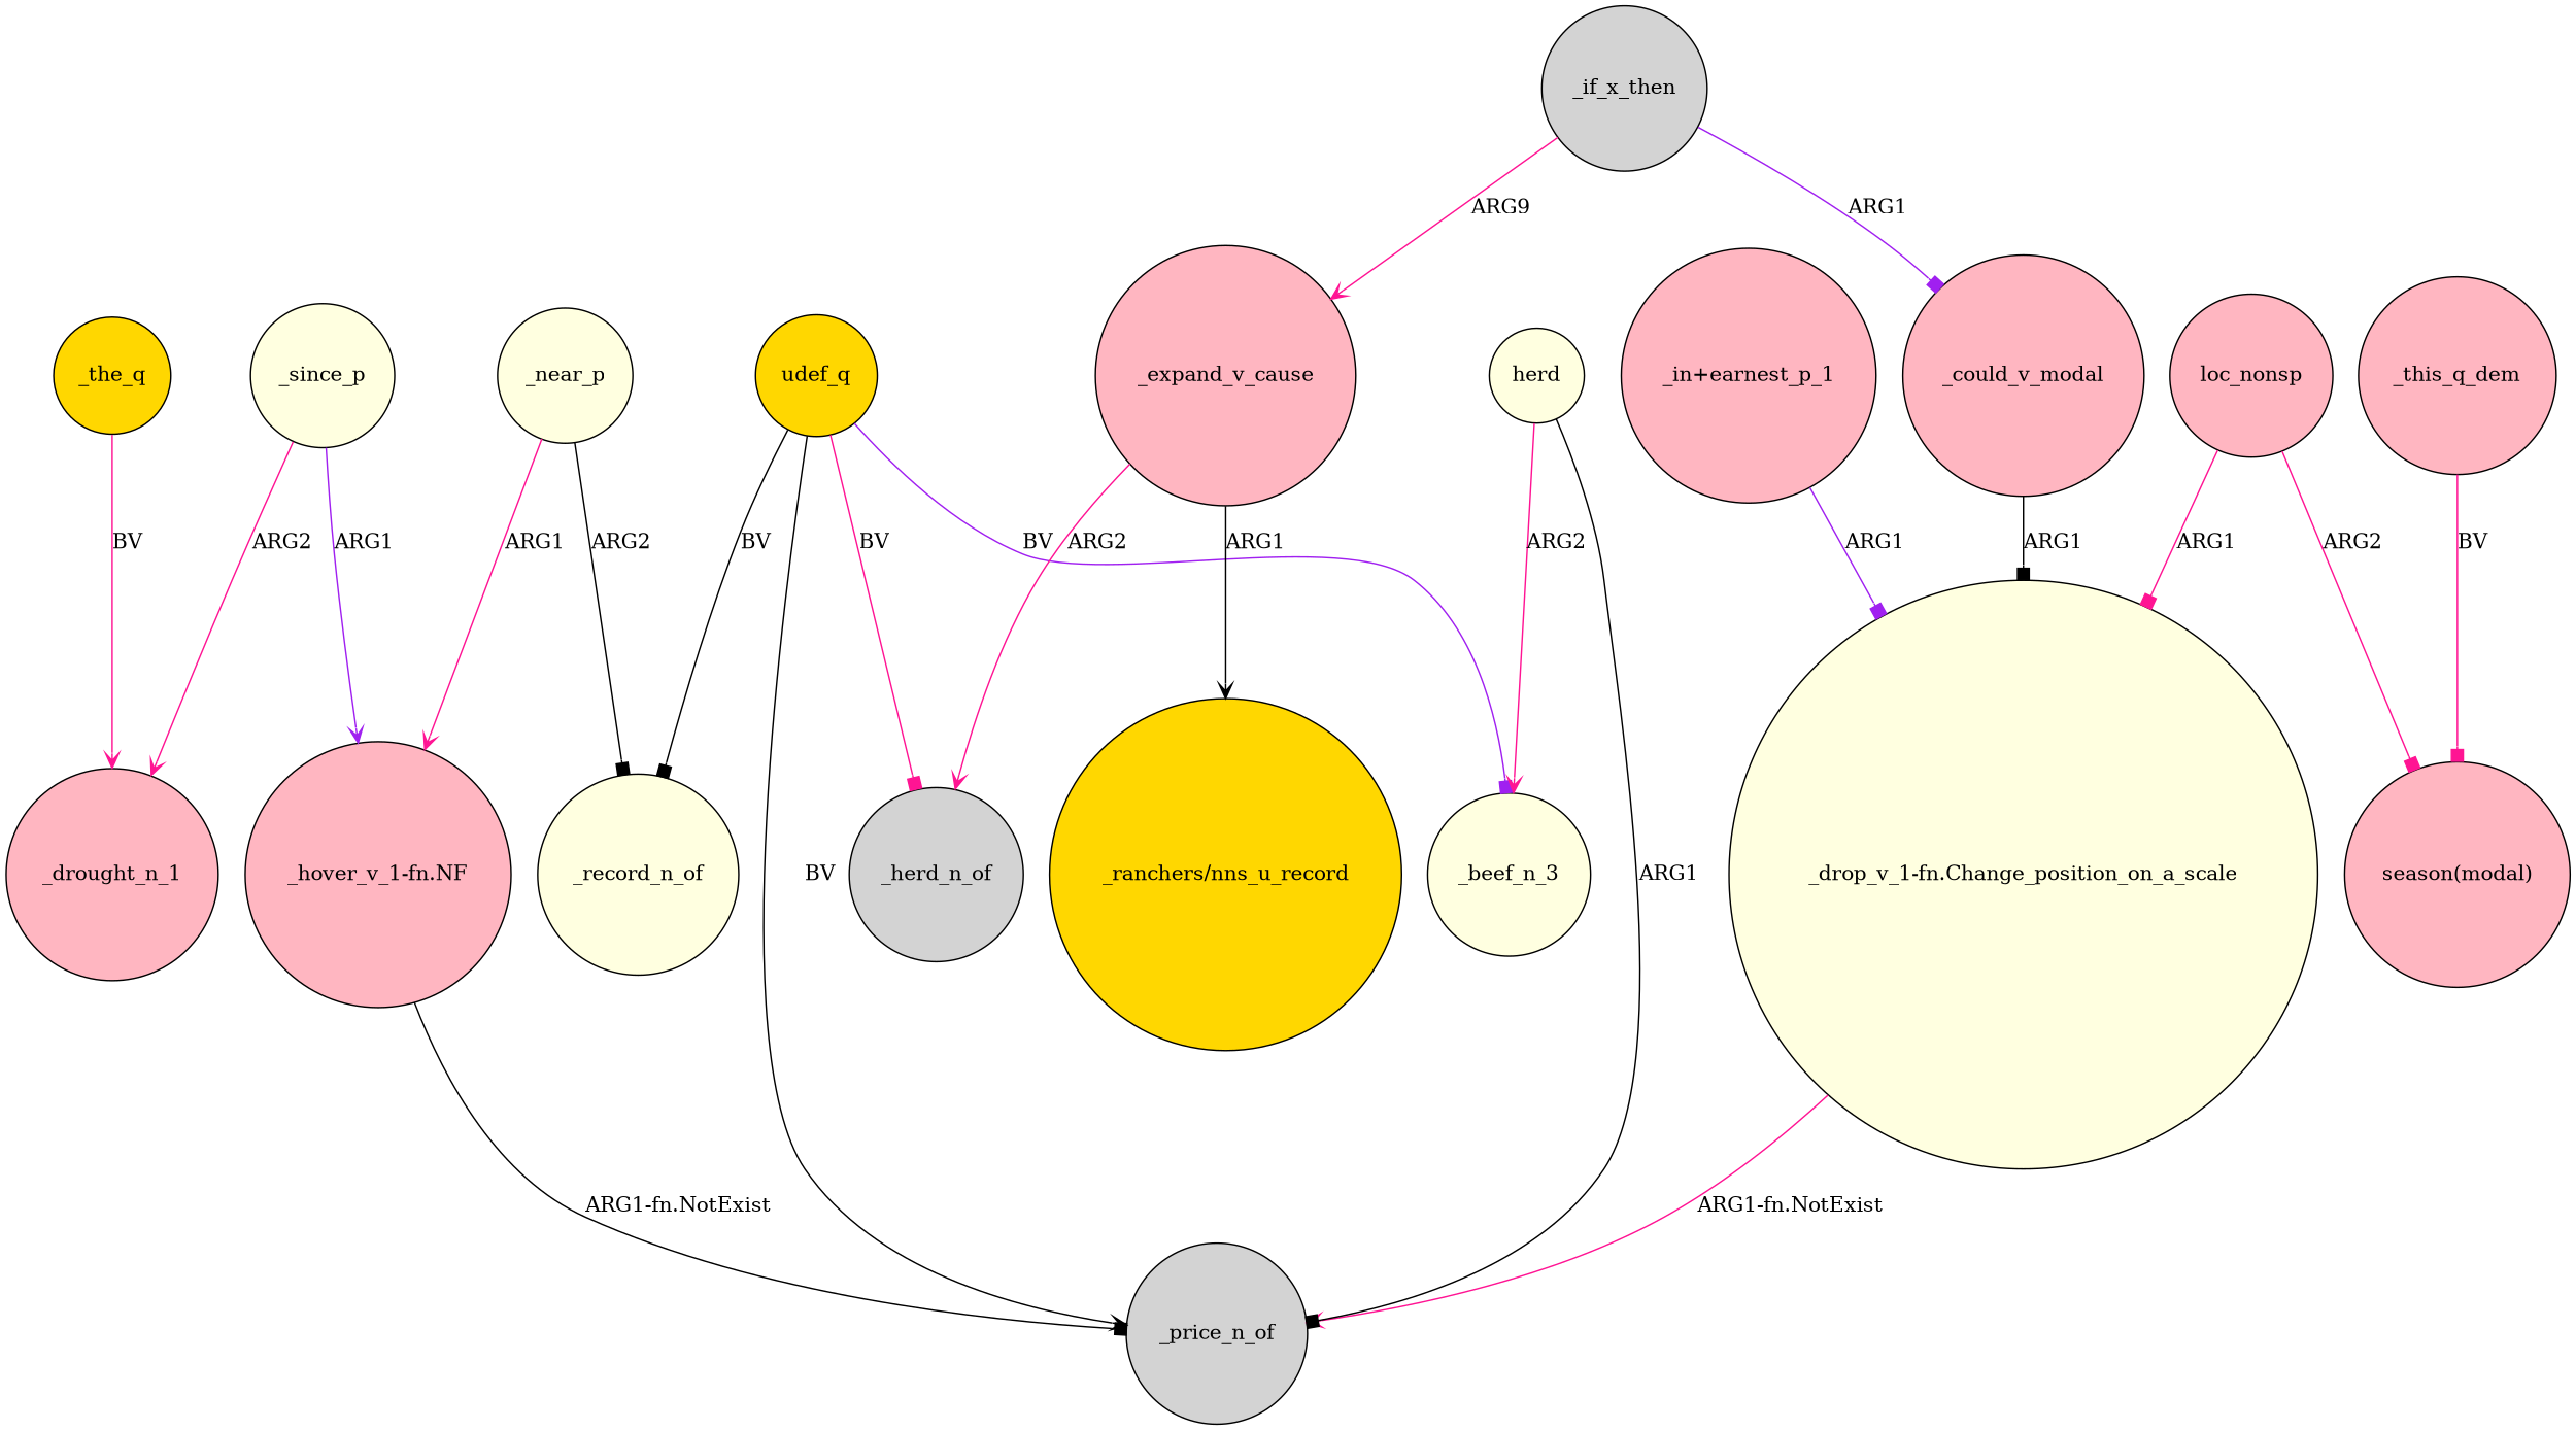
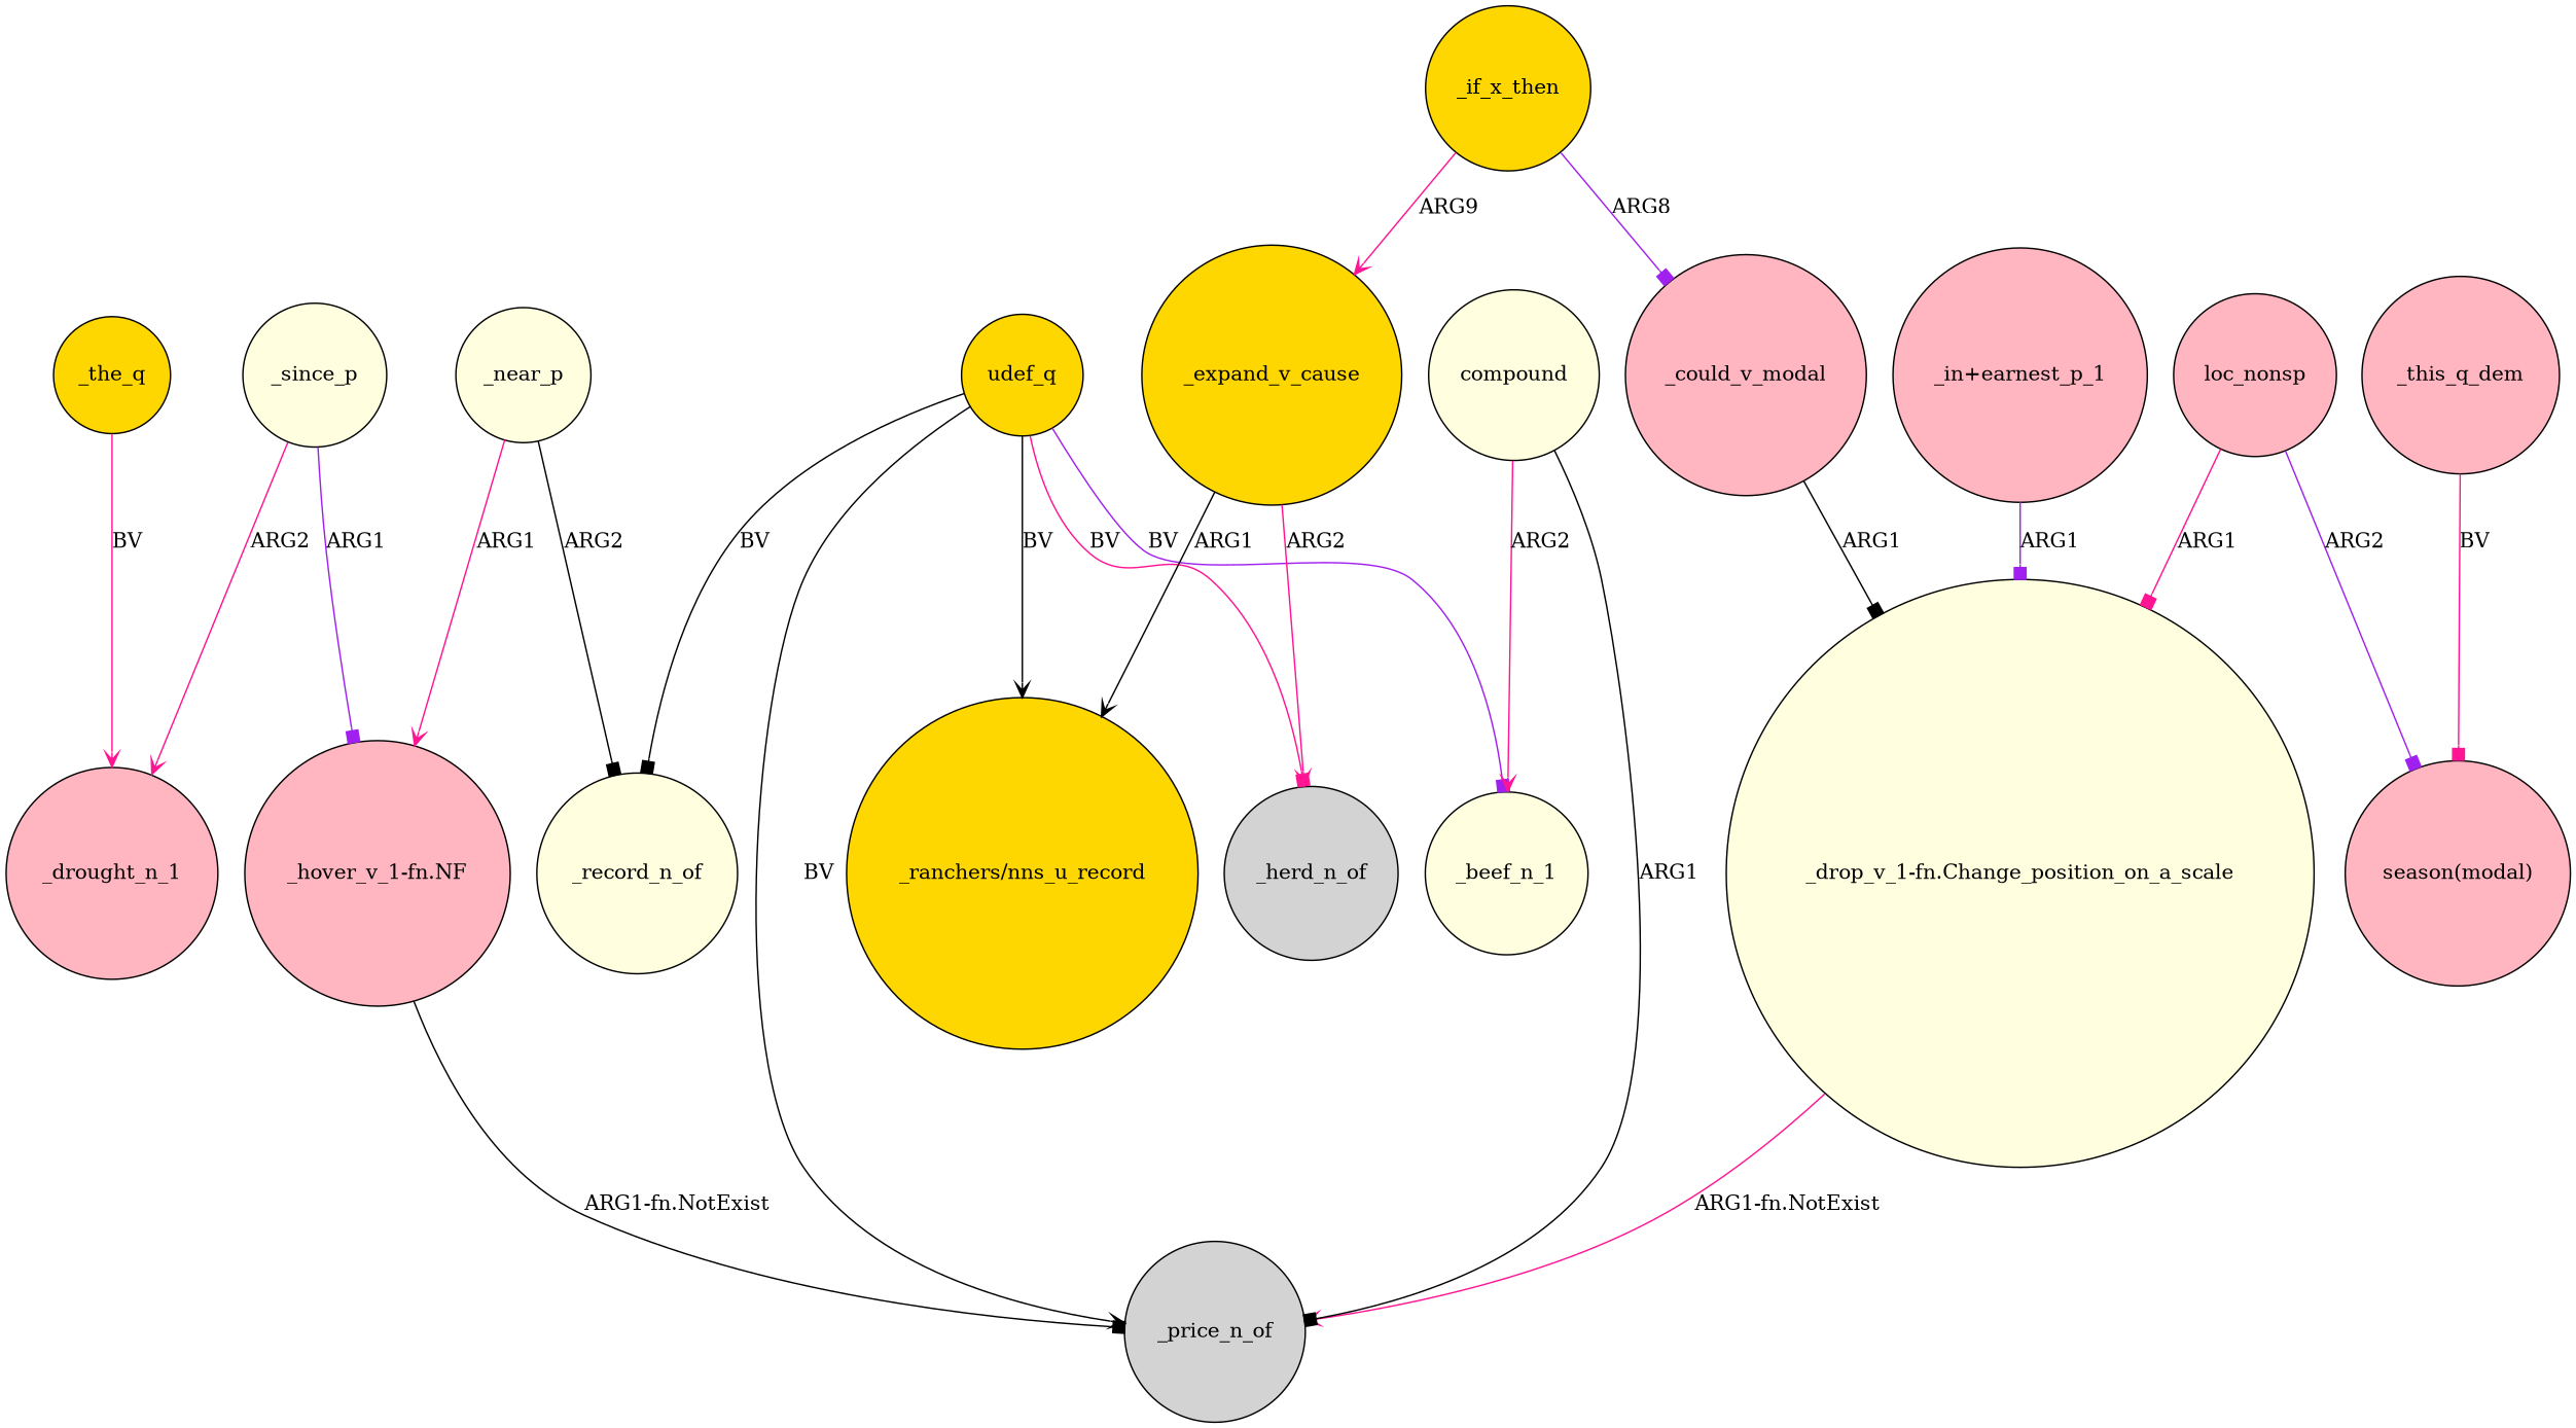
  digraph {
    node [fillcolor=lightpink shape=circle style=filled]
    edge [arrowhead=box color=deeppink]
    _since_p [fillcolor=lightyellow]
    _drought_n_1
    "_hover_v_1-fn.NF"
    _price_n_of [fillcolor=lightgrey]
    udef_q [fillcolor=gold]
    _record_n_of [fillcolor=lightyellow]
    n7 [fillcolor=gold label="_ranchers/nns_u_record"]
    _herd_n_of [fillcolor=lightgrey]
-   _beef_n_1 [fillcolor=lightyellow label=_beef_n_3]
-   _if_x_then [fillcolor=lightgrey]
+   _beef_n_1 [fillcolor=lightyellow]
+   _if_x_then [fillcolor=gold]
    _could_v_modal
-   _expand_v_cause
+   _expand_v_cause [fillcolor=gold]
    "_drop_v_1-fn.Change_position_on_a_scale" [fillcolor=lightyellow]
    _near_p [fillcolor=lightyellow]
    loc_nonsp
    n16 [label="season(modal)"]
    _this_q_dem
    "_in+earnest_p_1"
-   compound [fillcolor=lightyellow label=herd]
+   compound [fillcolor=lightyellow]
    _the_q [fillcolor=gold]
    _since_p -> _drought_n_1 [arrowhead=vee label=ARG2]
-   _since_p -> "_hover_v_1-fn.NF" [arrowhead=vee color=purple label=ARG1]
+   _since_p -> "_hover_v_1-fn.NF" [color=purple label=ARG1]
    "_hover_v_1-fn.NF" -> _price_n_of [color=black label="ARG1-fn.NotExist"]
    udef_q -> _price_n_of [arrowhead=vee color=black label=BV]
    udef_q -> _record_n_of [color=black label=BV]
+   udef_q -> n7 [arrowhead=vee color=black label=BV]
    udef_q -> _herd_n_of [label=BV]
    udef_q -> _beef_n_1 [color=purple label=BV]
-   _if_x_then -> _could_v_modal [color=purple label=ARG1]
+   _if_x_then -> _could_v_modal [color=purple label=ARG8]
    _if_x_then -> _expand_v_cause [arrowhead=vee label=ARG9]
    _could_v_modal -> "_drop_v_1-fn.Change_position_on_a_scale" [color=black label=ARG1]
    _expand_v_cause -> n7 [arrowhead=vee color=black label=ARG1]
    _expand_v_cause -> _herd_n_of [arrowhead=vee label=ARG2]
    "_drop_v_1-fn.Change_position_on_a_scale" -> _price_n_of [arrowhead=vee label="ARG1-fn.NotExist"]
    _near_p -> "_hover_v_1-fn.NF" [arrowhead=vee label=ARG1]
    _near_p -> _record_n_of [color=black label=ARG2]
    loc_nonsp -> "_drop_v_1-fn.Change_position_on_a_scale" [label=ARG1]
-   loc_nonsp -> n16 [label=ARG2]
+   loc_nonsp -> n16 [color=purple label=ARG2]
    _this_q_dem -> n16 [label=BV]
    "_in+earnest_p_1" -> "_drop_v_1-fn.Change_position_on_a_scale" [color=purple label=ARG1]
    compound -> _price_n_of [color=black label=ARG1]
    compound -> _beef_n_1 [arrowhead=vee label=ARG2]
    _the_q -> _drought_n_1 [arrowhead=vee label=BV]
  }
